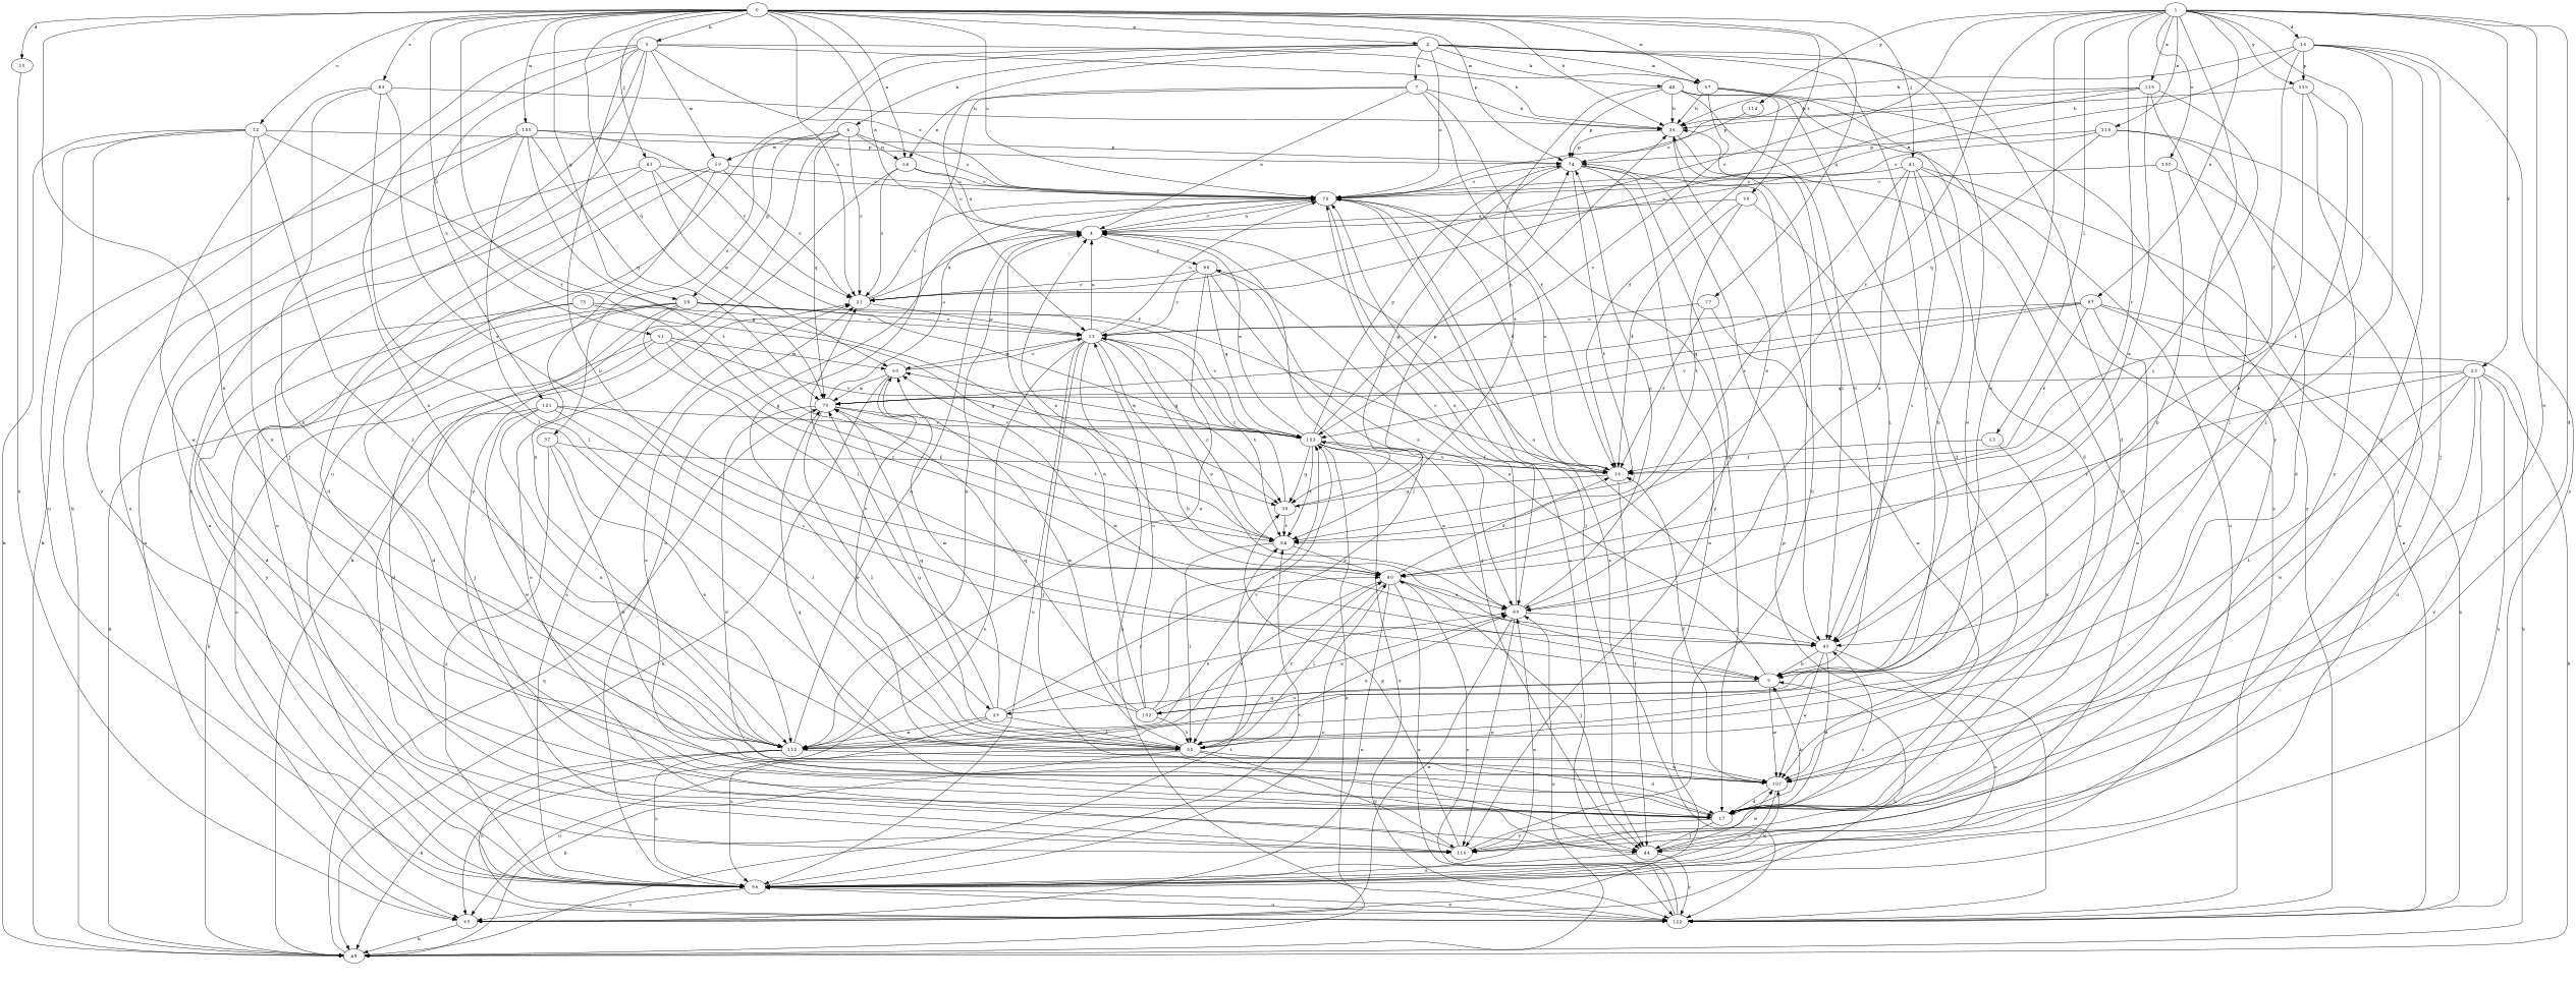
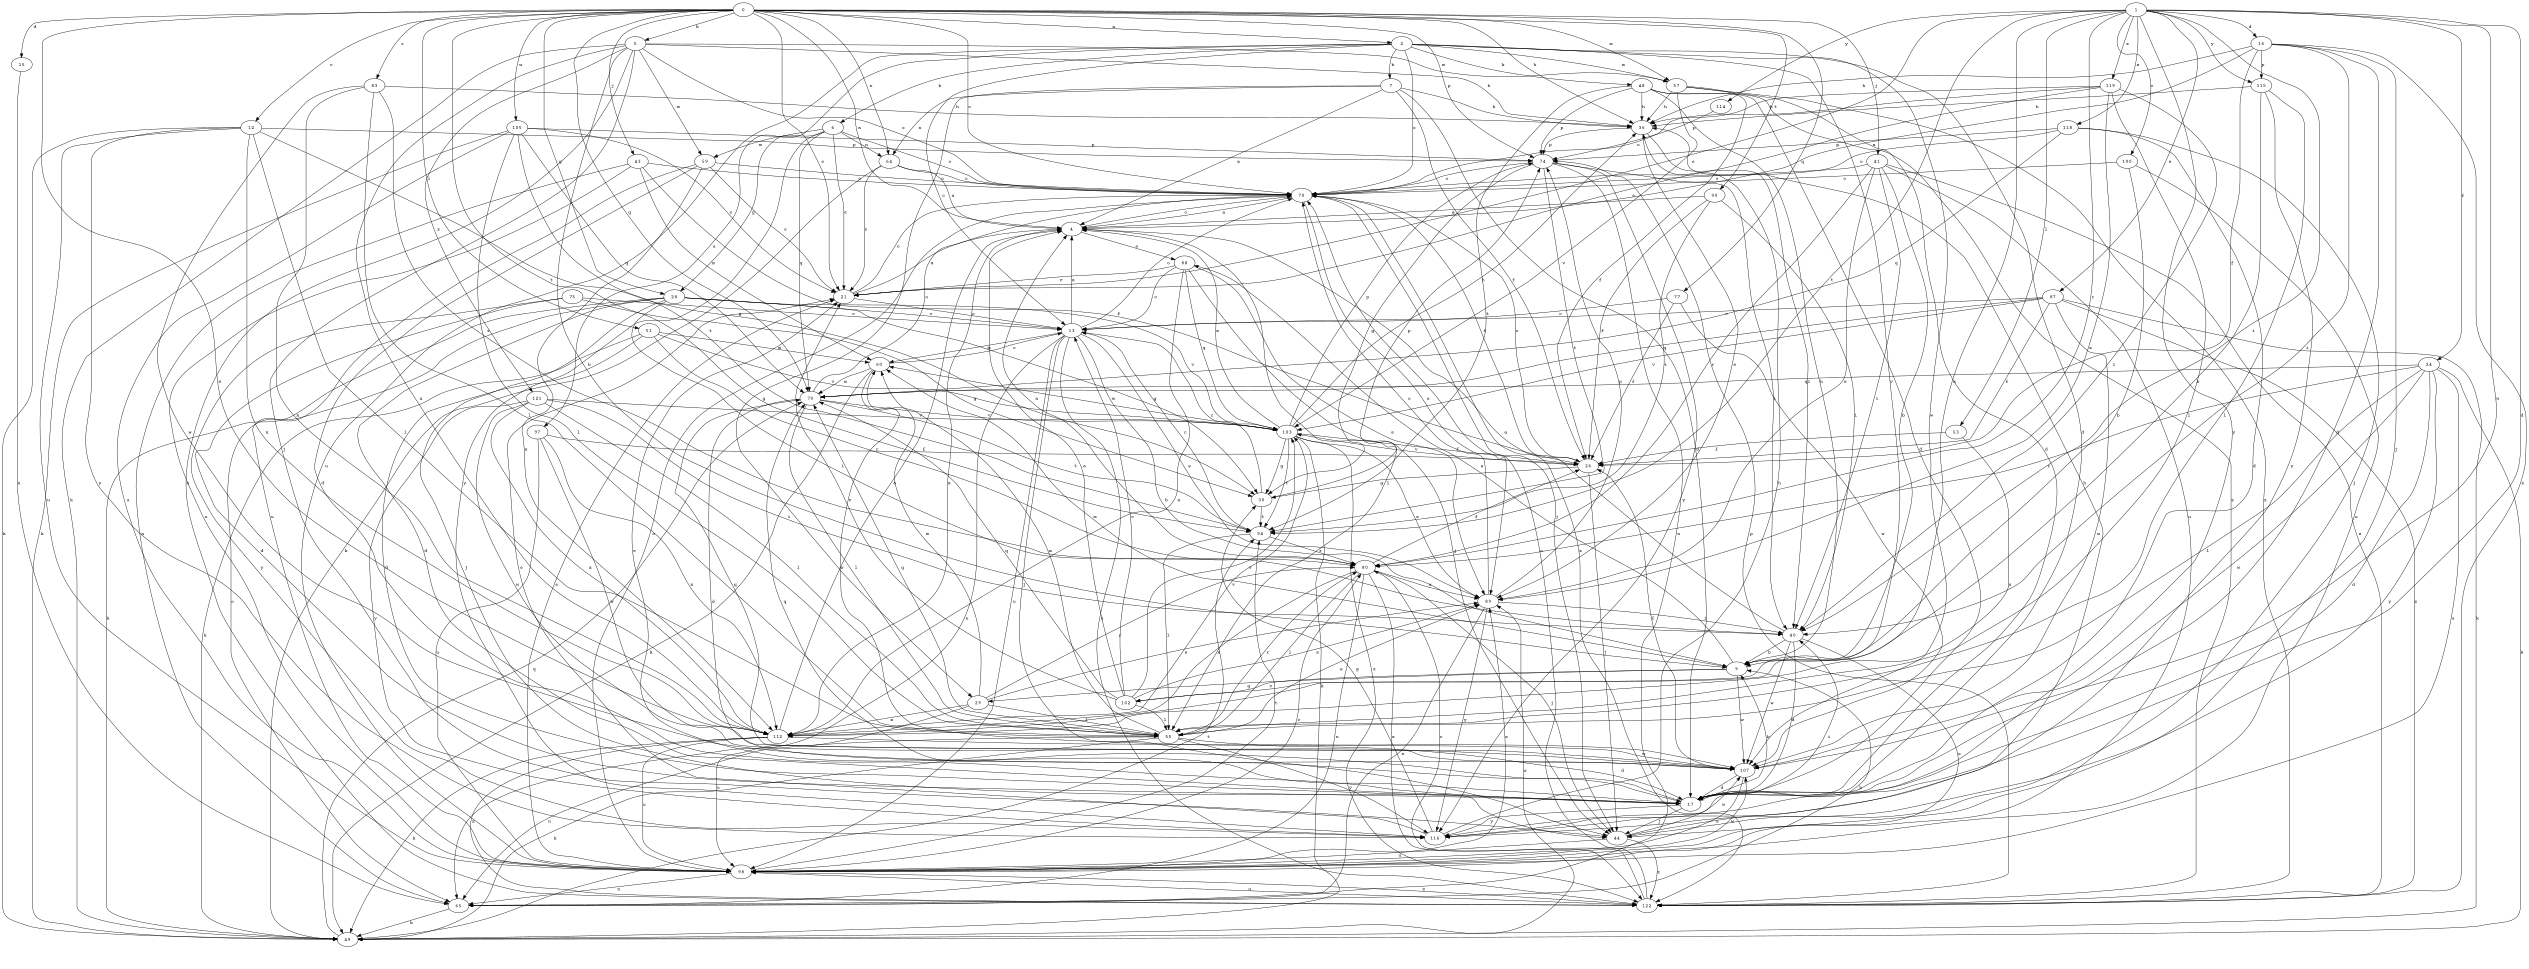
  strict digraph {
    fontname="Courier Prime"
    node [fontname="Courier Prime"]
    edge [fontname="Courier Prime"]
    0
    2
    4
    5
    12
    15
    21
    28
    36
    41
    43
    51
    57
    64
    70
    74
    77
    79
    83
    90
    94
    105
    112
    17
    107
    6
    7
    13
    48
    97
    98
    102
    55
    88
    9
    44
    49
    59
    121
    122
    116
    30
    65
    40
    103
    89
    n47 [label=80]
    26
    60
    75
    1
    16
-   24 [label=23]
+   24
    53
    87
    100
    114
    115
    118
    119
    29
    0 -> 2 [label=a]
    0 -> 4 [label=a]
    0 -> 5 [label=b]
    0 -> 12 [label=c]
    0 -> 15 [label=d]
    0 -> 21 [label=e]
    0 -> 28 [label=g]
    0 -> 36 [label=h]
    0 -> 41 [label=j]
    0 -> 43 [label=j]
    0 -> 51 [label=l]
    0 -> 57 [label=m]
    0 -> 64 [label=n]
    0 -> 70 [label=o]
    0 -> 74 [label=p]
    0 -> 77 [label=q]
    0 -> 79 [label=q]
    0 -> 83 [label=r]
    0 -> 90 [label=t]
    0 -> 94 [label=t]
    0 -> 105 [label=w]
    0 -> 112 [label=x]
    2 -> 57 [label=m]
    2 -> 70 [label=o]
    2 -> 17 [label=d]
    2 -> 107 [label=w]
    2 -> 6 [label=b]
    2 -> 7 [label=b]
    2 -> 13 [label=c]
    2 -> 48 [label=k]
    2 -> 97 [label=u]
    2 -> 98 [label=u]
    2 -> 102 [label=v]
    4 -> 70 [label=o]
    4 -> 112 [label=x]
    4 -> 55 [label=l]
    4 -> 88 [label=s]
    5 -> 36 [label=h]
    5 -> 57 [label=m]
    5 -> 70 [label=o]
    5 -> 112 [label=x]
    5 -> 9 [label=b]
    5 -> 44 [label=j]
    5 -> 49 [label=k]
    5 -> 59 [label=m]
    5 -> 121 [label=z]
    5 -> 122 [label=z]
    12 -> 74 [label=p]
    12 -> 112 [label=x]
    12 -> 98 [label=u]
    12 -> 55 [label=l]
    12 -> 49 [label=k]
    12 -> 116 [label=y]
    12 -> 30 [label=g]
    15 -> 65 [label=n]
    21 -> 4 [label=a]
    21 -> 70 [label=o]
    21 -> 13 [label=c]
    28 -> 17 [label=d]
    28 -> 13 [label=c]
    28 -> 44 [label=j]
    28 -> 49 [label=k]
    28 -> 30 [label=g]
    28 -> 65 [label=o]
    28 -> 40 [label=i]
    28 -> 103 [label=v]
    36 -> 74 [label=p]
    36 -> 40 [label=i]
    36 -> 89 [label=s]
    41 -> 70 [label=o]
    41 -> 98 [label=u]
    41 -> 9 [label=b]
    41 -> 122 [label=z]
    41 -> 40 [label=i]
    41 -> 89 [label=s]
    41 -> n47 [label=r]
    43 -> 70 [label=o]
    43 -> 98 [label=u]
    43 -> 65 [label=n]
    43 -> 26 [label=f]
    43 -> 60 [label=m]
    51 -> 17 [label=d]
    51 -> 49 [label=k]
    51 -> 103 [label=v]
    51 -> n47 [label=r]
    51 -> 60 [label=m]
    57 -> 36 [label=h]
    57 -> 17 [label=d]
    57 -> 122 [label=z]
    57 -> 103 [label=v]
    57 -> 26 [label=f]
    64 -> 4 [label=a]
    64 -> 21 [label=e]
    64 -> 70 [label=o]
    64 -> 49 [label=k]
    70 -> 4 [label=a]
    70 -> 44 [label=j]
    70 -> 122 [label=z]
    70 -> 89 [label=s]
    70 -> 26 [label=f]
    74 -> 70 [label=o]
    74 -> 94 [label=t]
    74 -> 116 [label=y]
    74 -> 30 [label=g]
    74 -> 65 [label=n]
    74 -> 40 [label=i]
    77 -> 107 [label=w]
    77 -> 13 [label=c]
    77 -> 26 [label=f]
    79 -> 70 [label=o]
    79 -> 94 [label=t]
    79 -> 17 [label=d]
    79 -> 55 [label=l]
    79 -> 103 [label=v]
    83 -> 36 [label=h]
    83 -> 112 [label=x]
    83 -> 107 [label=w]
    83 -> 55 [label=l]
    83 -> n47 [label=r]
    90 -> 4 [label=a]
    90 -> 94 [label=t]
    90 -> 40 [label=i]
    90 -> 26 [label=f]
    94 -> 13 [label=c]
    94 -> 55 [label=l]
    94 -> n47 [label=r]
    105 -> 21 [label=e]
    105 -> 74 [label=p]
    105 -> 79 [label=q]
    105 -> 94 [label=t]
    105 -> 98 [label=u]
    105 -> 55 [label=l]
    105 -> 49 [label=k]
    112 -> 4 [label=a]
    112 -> 107 [label=w]
    112 -> 98 [label=u]
    112 -> 49 [label=k]
    112 -> 122 [label=z]
    112 -> 103 [label=v]
    17 -> 21 [label=e]
    17 -> 79 [label=q]
    17 -> 9 [label=b]
    17 -> 44 [label=j]
    17 -> 116 [label=y]
    107 -> 17 [label=d]
    107 -> 98 [label=u]
    107 -> 26 [label=f]
    6 -> 21 [label=e]
    6 -> 28 [label=g]
    6 -> 64 [label=n]
    6 -> 70 [label=o]
    6 -> 79 [label=q]
    6 -> 59 [label=m]
    6 -> 116 [label=y]
    7 -> 4 [label=a]
    7 -> 36 [label=h]
    7 -> 64 [label=n]
    7 -> 17 [label=d]
    7 -> 26 [label=f]
    7 -> 29 [label=g]
    13 -> 4 [label=a]
    13 -> 70 [label=o]
-   13 -> 94 [label=t]
    13 -> 98 [label=u]
    13 -> 9 [label=b]
    13 -> 44 [label=j]
    13 -> 122 [label=z]
    13 -> 65 [label=n]
    13 -> 89 [label=s]
    13 -> 60 [label=m]
    48 -> 36 [label=h]
    48 -> 74 [label=p]
    48 -> 94 [label=t]
    48 -> 17 [label=d]
    48 -> 9 [label=b]
    48 -> 122 [label=z]
    97 -> 112 [label=x]
    97 -> 107 [label=w]
    97 -> 98 [label=u]
    97 -> 26 [label=f]
    98 -> 21 [label=e]
    98 -> 70 [label=o]
    98 -> 94 [label=t]
    98 -> 107 [label=w]
    98 -> 122 [label=z]
    98 -> 65 [label=n]
    98 -> 89 [label=s]
    98 -> n47 [label=r]
    102 -> 4 [label=a]
    102 -> 21 [label=e]
    102 -> 79 [label=q]
    102 -> 13 [label=c]
    102 -> 55 [label=l]
    102 -> 103 [label=v]
    102 -> 89 [label=s]
    55 -> 79 [label=q]
    55 -> 17 [label=d]
    55 -> 49 [label=k]
    55 -> 116 [label=y]
    55 -> 65 [label=n]
    55 -> 89 [label=s]
    55 -> n47 [label=r]
    55 -> 60 [label=m]
    88 -> 21 [label=e]
    88 -> 112 [label=x]
    88 -> 13 [label=c]
    88 -> 44 [label=j]
    88 -> 103 [label=q]
    88 -> 89 [label=s]
    9 -> 107 [label=w]
    9 -> 102 [label=v]
    9 -> 88 [label=s]
    9 -> 60 [label=m]
    9 -> 29 [label=g]
    44 -> 36 [label=h]
    44 -> 107 [label=w]
    44 -> 98 [label=u]
    44 -> 122 [label=z]
    49 -> 79 [label=q]
    49 -> 94 [label=t]
    49 -> 89 [label=s]
    59 -> 21 [label=e]
    59 -> 70 [label=o]
    59 -> 112 [label=x]
    59 -> 17 [label=d]
    59 -> 98 [label=u]
    121 -> 112 [label=x]
    121 -> 107 [label=w]
    121 -> 55 [label=l]
    121 -> 116 [label=y]
    121 -> 40 [label=i]
    121 -> 103 [label=v]
    122 -> 70 [label=o]
    122 -> 74 [label=p]
    122 -> 98 [label=u]
    122 -> n47 [label=r]
    116 -> 21 [label=e]
    116 -> 36 [label=h]
    116 -> 30 [label=g]
    116 -> 40 [label=i]
    30 -> 74 [label=p]
    30 -> 94 [label=t]
    30 -> 13 [label=c]
    65 -> 9 [label=b]
    65 -> 49 [label=k]
    40 -> 4 [label=a]
    40 -> 17 [label=d]
    40 -> 107 [label=w]
    40 -> 98 [label=u]
    40 -> 9 [label=b]
    103 -> 4 [label=a]
    103 -> 36 [label=h]
    103 -> 74 [label=p]
    103 -> 94 [label=t]
    103 -> 49 [label=k]
    103 -> 122 [label=z]
    103 -> 30 [label=g]
    103 -> 89 [label=s]
    103 -> 26 [label=f]
    103 -> 60 [label=m]
    89 -> 70 [label=o]
    89 -> 74 [label=p]
    89 -> 116 [label=y]
    89 -> 65 [label=n]
    89 -> 40 [label=i]
    n47 -> 4 [label=a]
    n47 -> 112 [label=x]
    n47 -> 55 [label=l]
    n47 -> 44 [label=j]
    n47 -> 122 [label=z]
    n47 -> 65 [label=n]
    n47 -> 89 [label=s]
    n47 -> 26 [label=f]
    26 -> 70 [label=o]
    26 -> 44 [label=j]
    26 -> 30 [label=g]
    26 -> 103 [label=v]
    60 -> 79 [label=m]
    60 -> 107 [label=w]
    60 -> 13 [label=c]
    60 -> 49 [label=k]
    75 -> 17 [label=d]
    75 -> 13 [label=c]
    75 -> 116 [label=y]
    75 -> 30 [label=g]
    1 -> 21 [label=e]
    1 -> 94 [label=t]
    1 -> 112 [label=x]
    1 -> 17 [label=d]
    1 -> 107 [label=w]
    1 -> 116 [label=y]
    1 -> 40 [label=i]
    1 -> n47 [label=r]
    1 -> 16 [label=d]
    1 -> 24 [label=f]
    1 -> 53 [label=l]
    1 -> 87 [label=s]
    1 -> 100 [label=v]
    1 -> 114 [label=y]
    1 -> 115 [label=y]
    1 -> 118 [label=z]
    1 -> 119 [label=z]
    16 -> 4 [label=a]
    16 -> 36 [label=h]
    16 -> 17 [label=d]
    16 -> 44 [label=j]
    16 -> 122 [label=z]
    16 -> 40 [label=i]
    16 -> 26 [label=f]
    16 -> 115 [label=p]
    24 -> 79 [label=q]
    24 -> 17 [label=d]
    24 -> 107 [label=w]
    24 -> 98 [label=u]
    24 -> 55 [label=l]
    24 -> 49 [label=k]
    24 -> 116 [label=y]
    24 -> n47 [label=r]
    53 -> 112 [label=x]
    53 -> 26 [label=f]
    87 -> 79 [label=q]
    87 -> 107 [label=w]
    87 -> 13 [label=c]
    87 -> 49 [label=k]
    87 -> 122 [label=z]
    87 -> 103 [label=v]
    87 -> 26 [label=f]
    100 -> 70 [label=o]
    100 -> 98 [label=u]
    100 -> 9 [label=b]
    114 -> 74 [label=p]
    115 -> 36 [label=h]
    115 -> 55 [label=l]
    115 -> 9 [label=b]
    115 -> 116 [label=y]
    118 -> 70 [label=o]
    118 -> 74 [label=p]
    118 -> 79 [label=q]
    118 -> 17 [label=d]
    118 -> 44 [label=j]
    119 -> 21 [label=e]
    119 -> 36 [label=h]
    119 -> 70 [label=o]
    119 -> 55 [label=l]
    119 -> 40 [label=i]
    119 -> 89 [label=s]
-   29 -> 79 [label=q]
+   107 -> 79 [label=q]
    29 -> 112 [label=x]
    29 -> 98 [label=u]
    29 -> 55 [label=l]
    29 -> 89 [label=s]
    29 -> n47 [label=r]
    29 -> 60 [label=m]
  }
